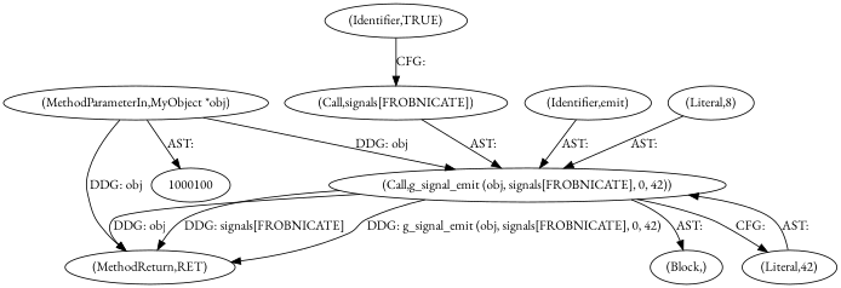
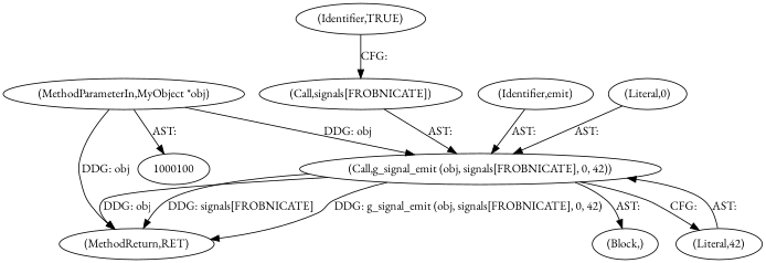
  digraph {
    fontname="EB Garamond"
    node [fontname="EB Garamond"]
    edge [fontname="EB Garamond"]
    n1 [label="(Call,g_signal_emit (obj, signals[FROBNICATE], 0, 42))"]
    n2 [label="(MethodReturn,RET)"]
    n3 [label="(Block,)"]
    n4 [label="(Literal,42)"]
    n5 [label="(MethodParameterIn,MyObject *obj)"]
    1000100
    n7 [label="(Call,signals[FROBNICATE])"]
    n8 [label="(Identifier,emit)"]
    n9 [label="(Identifier,TRUE)"]
-   n10 [label="(Literal,8)"]
+   n10 [label="(Literal,0)"]
    n1 -> n2 [label="DDG: g_signal_emit (obj, signals[FROBNICATE], 0, 42)"]
    n1 -> n2 [label="DDG: obj"]
    n1 -> n2 [label="DDG: signals[FROBNICATE]"]
    n1 -> n3 [label="AST: "]
    n1 -> n4 [label="CFG: "]
    n4 -> n1 [label="AST: "]
    n5 -> n1 [label="DDG: obj"]
    n5 -> n2 [label="DDG: obj"]
    n5 -> 1000100 [label="AST: "]
    n7 -> n1 [label="AST: "]
    n8 -> n1 [label="AST: "]
    n9 -> n7 [label="CFG: "]
    n10 -> n1 [label="AST: "]
  }
